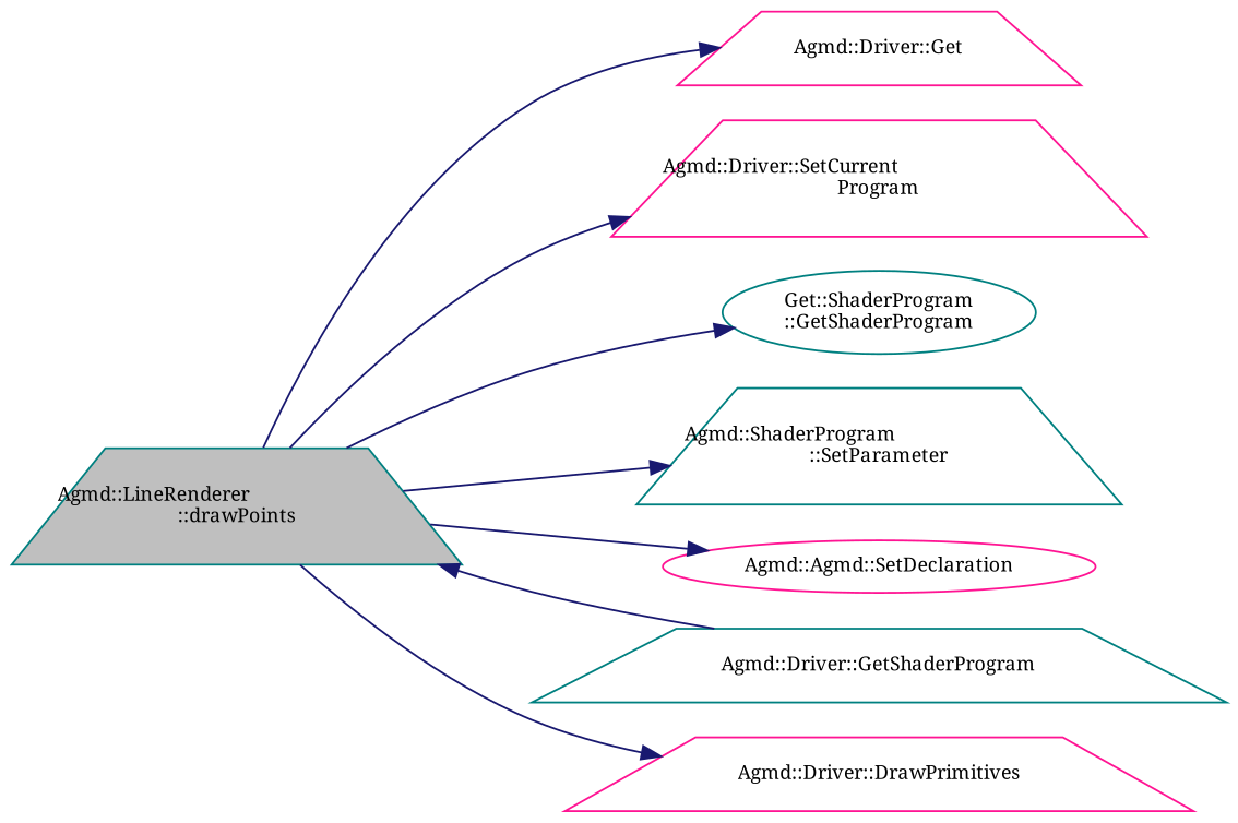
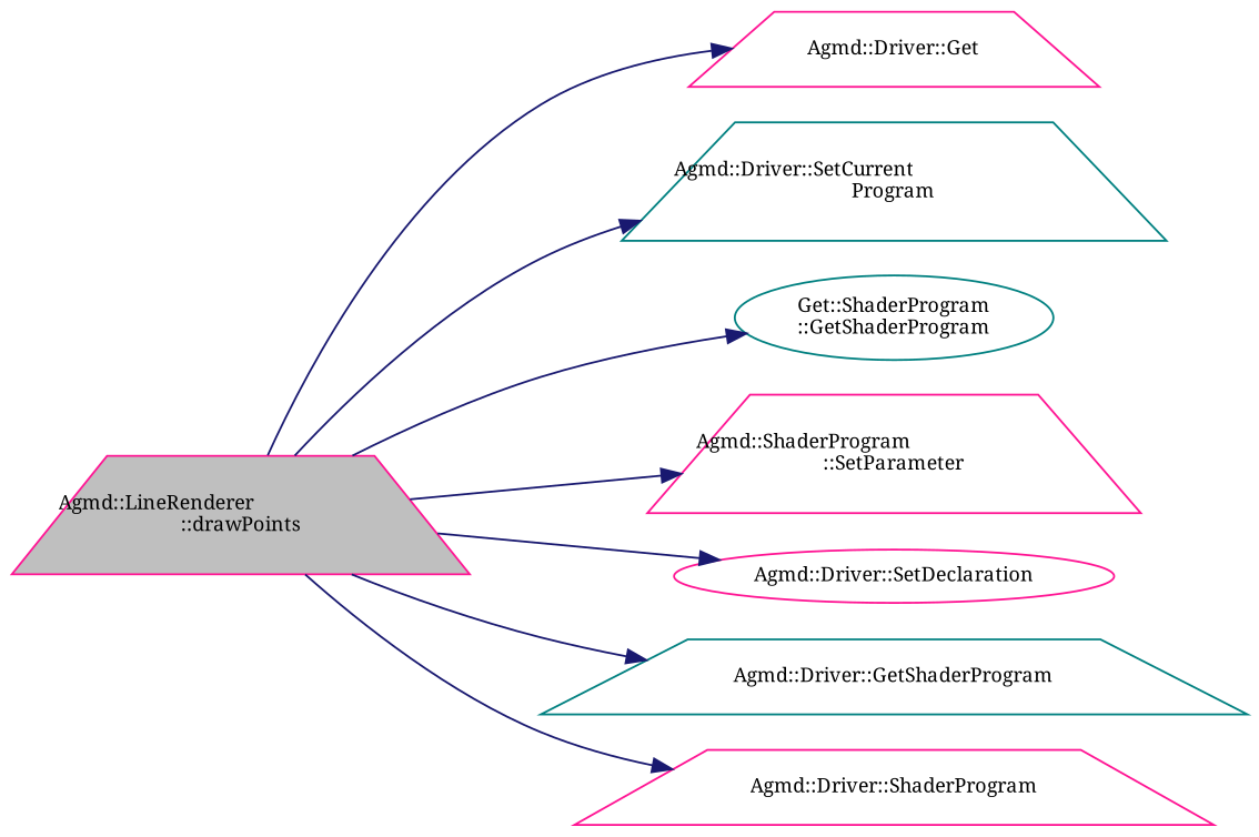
  digraph {
    fontname="Noto Serif"
    rankdir=LR
    node [color=teal fillcolor=white fontname="Noto Serif" fontsize=10 shape=trapezium style=filled]
    edge [color=midnightblue fontname="Noto Serif" fontsize=10 labelfontname=Helvetica labelfontsize=10 style=solid]
-   n1 [fillcolor=grey75 fontcolor=black height=0.2 label="Agmd::LineRenderer\l::drawPoints" width=0.4]
+   n1 [color=deeppink fillcolor=grey75 fontcolor=black height=0.2 label="Agmd::LineRenderer\l::drawPoints" width=0.4]
    n2 [color=deeppink height=0.2 label="Agmd::Driver::Get" width=0.4]
-   n3 [color=deeppink height=0.2 label="Agmd::Driver::SetCurrent\lProgram" width=0.4]
+   n3 [height=0.2 label="Agmd::Driver::SetCurrent\lProgram" width=0.4]
    n4 [height=0.2 label="Get::ShaderProgram\l::GetShaderProgram" shape=ellipse width=0.4]
-   n5 [height=0.2 label="Agmd::ShaderProgram\l::SetParameter" width=0.4]
-   n6 [color=deeppink height=0.2 label="Agmd::Agmd::SetDeclaration" shape=ellipse width=0.4]
+   n5 [color=deeppink height=0.2 label="Agmd::ShaderProgram\l::SetParameter" width=0.4]
+   n6 [color=deeppink height=0.2 label="Agmd::Driver::SetDeclaration" shape=ellipse width=0.4]
    n7 [height=0.2 label="Agmd::Driver::GetShaderProgram" width=0.4]
-   n8 [color=deeppink height=0.2 label="Agmd::Driver::DrawPrimitives" width=0.4]
+   n8 [color=deeppink height=0.2 label="Agmd::Driver::ShaderProgram" width=0.4]
    n1 -> n2
    n1 -> n3
    n1 -> n4
    n1 -> n5
    n1 -> n6
-   n7 -> n1
+   n1 -> n7
    n1 -> n8
  }
